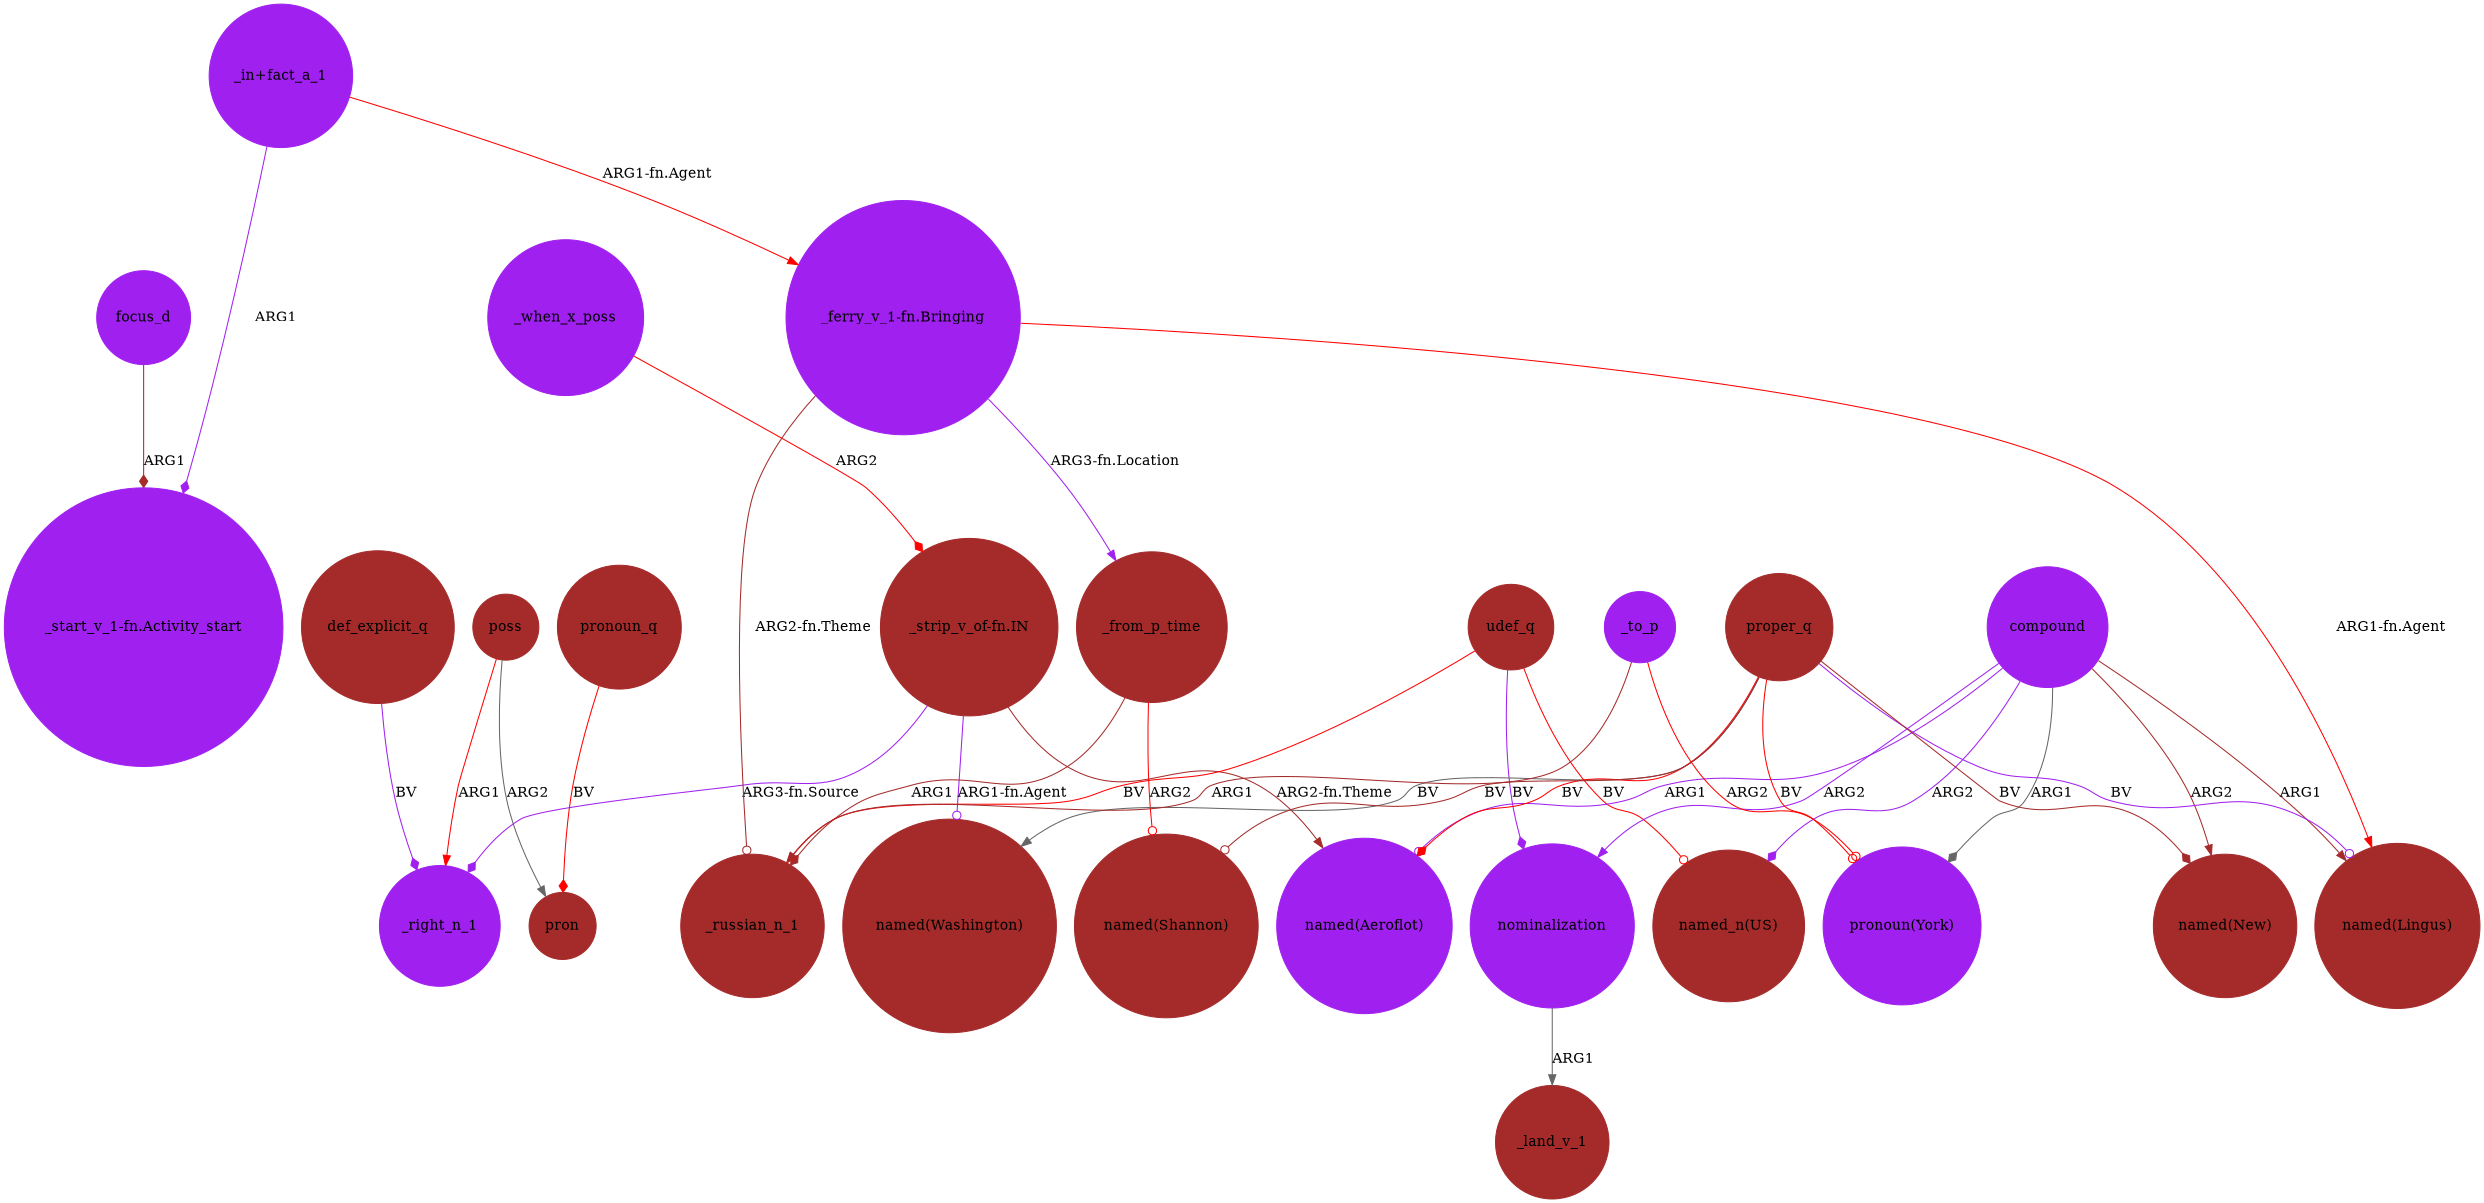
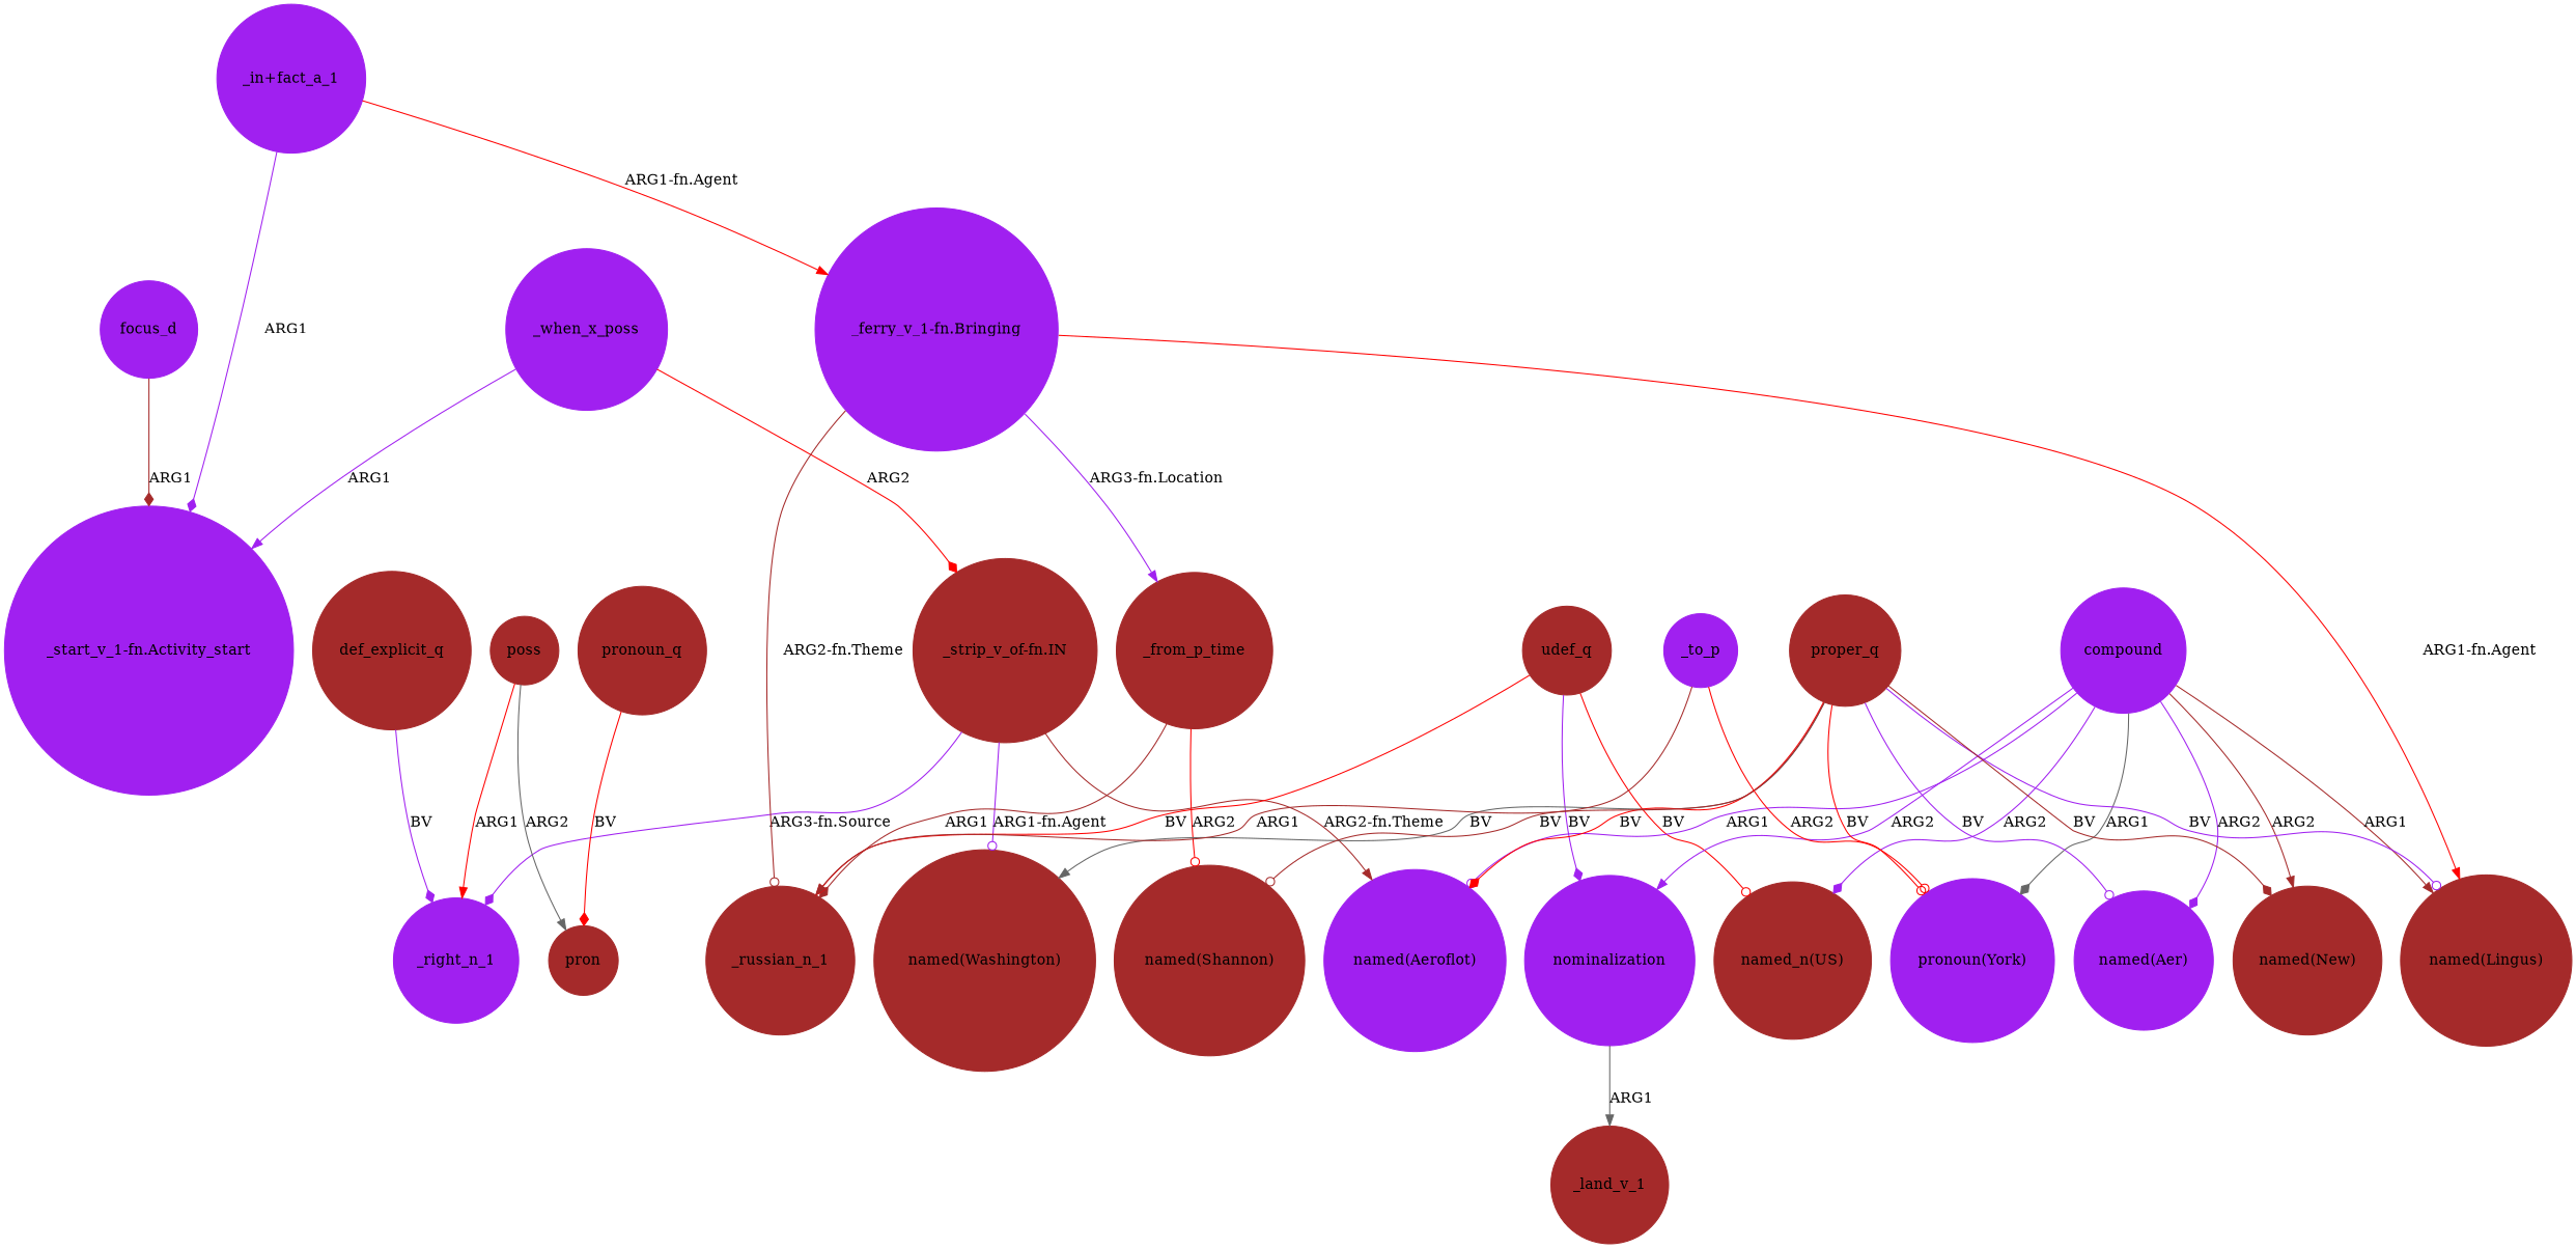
  digraph {
    node [color=brown shape=circle style=filled]
    edge [arrowhead=normal color=purple]
    n1 [color=purple label=_when_x_poss]
    "_start_v_1-fn.Activity_start" [color=purple]
    "_strip_v_of-fn.IN"
    _right_n_1 [color=purple]
    "named(Washington)"
    "named(Aeroflot)" [color=purple]
    "_ferry_v_1-fn.Bringing" [color=purple]
    _russian_n_1
    "named(Lingus)"
    _from_p_time
    udef_q
    "named_n(US)"
    nominalization [color=purple]
    _land_v_1
    compound [color=purple]
    "named(New)"
+   "named(Aer)" [color=purple]
    n18 [color=purple label="pronoun(York)"]
    poss
    pron
    proper_q
    "named(Shannon)"
    _to_p [color=purple]
    pronoun_q
    focus_d [color=purple]
    def_explicit_q
    "_in+fact_a_1" [color=purple]
+   n1 -> "_start_v_1-fn.Activity_start" [label=ARG1]
    n1 -> "_strip_v_of-fn.IN" [arrowhead=diamond color=red label=ARG2]
    "_strip_v_of-fn.IN" -> _right_n_1 [arrowhead=diamond label="ARG3-fn.Source"]
    "_strip_v_of-fn.IN" -> "named(Washington)" [arrowhead=odot label="ARG1-fn.Agent"]
    "_strip_v_of-fn.IN" -> "named(Aeroflot)" [color=brown label="ARG2-fn.Theme"]
    "_ferry_v_1-fn.Bringing" -> _russian_n_1 [arrowhead=odot color=brown label="ARG2-fn.Theme"]
    "_ferry_v_1-fn.Bringing" -> "named(Lingus)" [color=red label="ARG1-fn.Agent"]
    "_ferry_v_1-fn.Bringing" -> _from_p_time [label="ARG3-fn.Location"]
    _from_p_time -> _russian_n_1 [arrowhead=diamond color=brown label=ARG1]
    _from_p_time -> "named(Shannon)" [arrowhead=odot color=red label=ARG2]
    udef_q -> _russian_n_1 [color=red label=BV]
    udef_q -> "named_n(US)" [arrowhead=odot color=red label=BV]
    udef_q -> nominalization [arrowhead=diamond label=BV]
    nominalization -> _land_v_1 [color=gray40 label=ARG1]
    compound -> "named(Aeroflot)" [arrowhead=odot label=ARG1]
    compound -> "named(Lingus)" [color=brown label=ARG1]
    compound -> "named_n(US)" [arrowhead=diamond label=ARG2]
    compound -> nominalization [label=ARG2]
    compound -> "named(New)" [color=brown label=ARG2]
+   compound -> "named(Aer)" [arrowhead=diamond label=ARG2]
    compound -> n18 [arrowhead=diamond color=gray40 label=ARG1]
    poss -> _right_n_1 [color=red label=ARG1]
    poss -> pron [color=gray40 label=ARG2]
    proper_q -> "named(Washington)" [color=gray40 label=BV]
    proper_q -> "named(Aeroflot)" [arrowhead=diamond color=red label=BV]
    proper_q -> "named(Lingus)" [arrowhead=odot label=BV]
    proper_q -> "named(New)" [arrowhead=diamond color=brown label=BV]
+   proper_q -> "named(Aer)" [arrowhead=odot label=BV]
    proper_q -> n18 [arrowhead=odot color=red label=BV]
    proper_q -> "named(Shannon)" [arrowhead=odot color=brown label=BV]
    _to_p -> _russian_n_1 [color=brown label=ARG1]
    _to_p -> n18 [arrowhead=odot color=red label=ARG2]
    pronoun_q -> pron [arrowhead=diamond color=red label=BV]
    focus_d -> "_start_v_1-fn.Activity_start" [arrowhead=diamond color=brown label=ARG1]
    def_explicit_q -> _right_n_1 [arrowhead=diamond label=BV]
    "_in+fact_a_1" -> "_start_v_1-fn.Activity_start" [arrowhead=diamond label=ARG1]
    "_in+fact_a_1" -> "_ferry_v_1-fn.Bringing" [color=red label="ARG1-fn.Agent"]
  }
